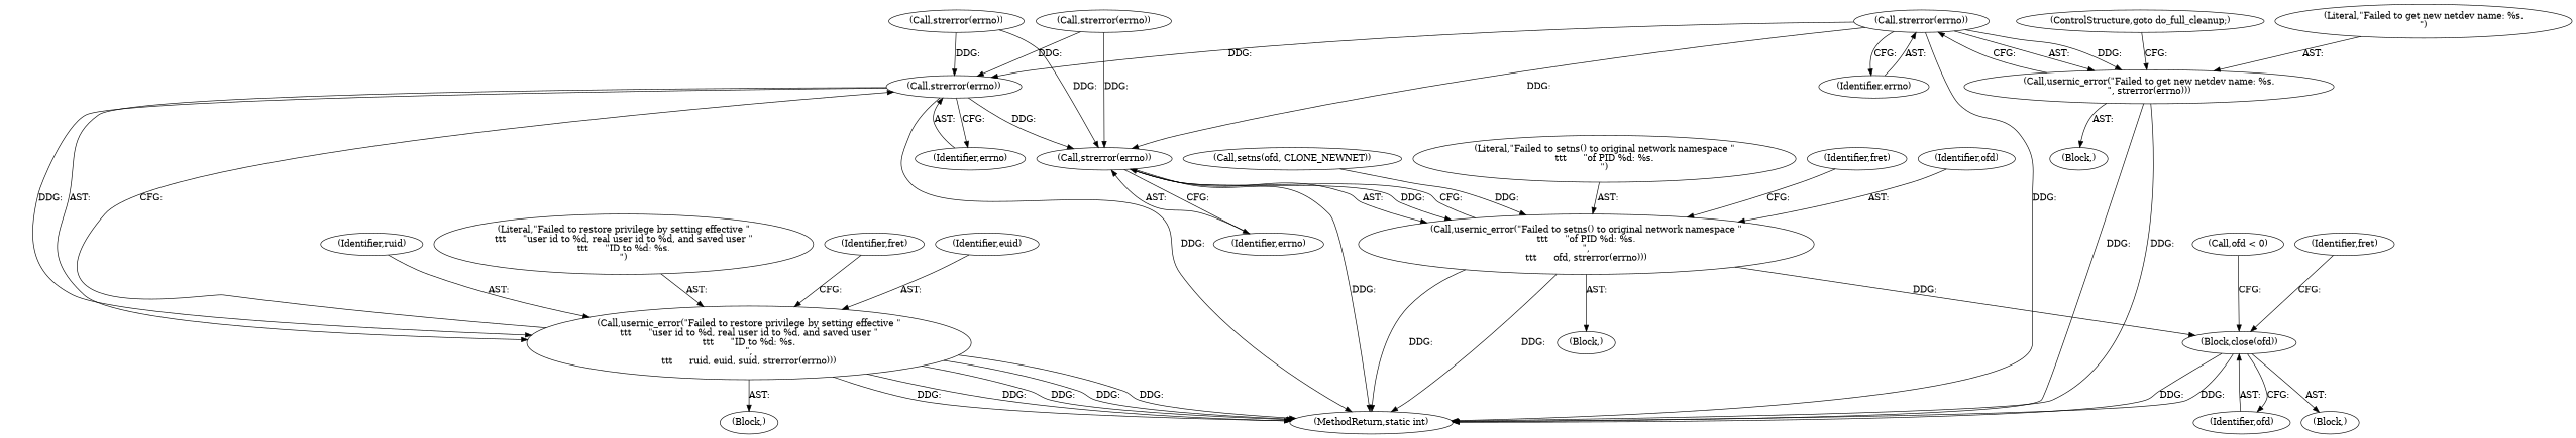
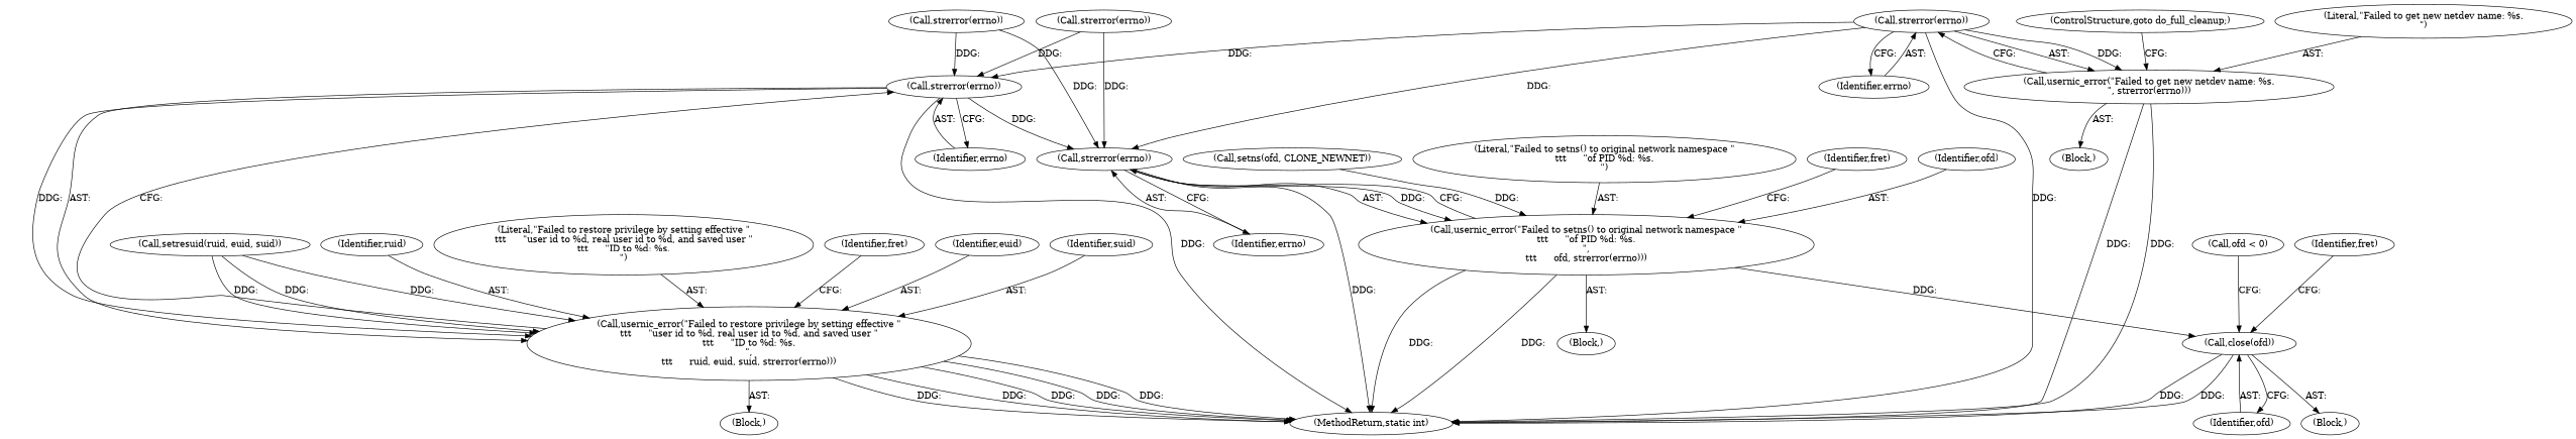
  digraph {
    n1 [label="(Call,strerror(errno))"]
    n2 [label="(Call,usernic_error(\"Failed to get new netdev name: %s.\n\", strerror(errno)))"]
    n3 [label="(Call,strerror(errno))"]
    n4 [label="(Call,strerror(errno))"]
    n5 [label="(MethodReturn,static int)"]
    n6 [label="(Identifier,errno)"]
    n7 [label="(Block,)"]
    n8 [label="(Call,usernic_error(\"Failed to restore privilege by setting effective \"\n\t\t\t      \"user id to %d, real user id to %d, and saved user \"\n\t\t\t      \"ID to %d: %s.\n\",\n\t\t\t      ruid, euid, suid, strerror(errno)))"]
    n9 [label="(Identifier,errno)"]
    n10 [label="(Call,usernic_error(\"Failed to setns() to original network namespace \"\n\t\t\t      \"of PID %d: %s.\n\",\n\t\t\t      ofd, strerror(errno)))"]
    n11 [label="(Identifier,errno)"]
    n12 [label="(Block,)"]
-   n13 [label="(Block,close(ofd))"]
+   n13 [label="(Call,close(ofd))"]
    n14 [label="(Block,)"]
    n15 [label="(Block,)"]
    n16 [label="(Identifier,ofd)"]
    n17 [label="(Literal,\"Failed to get new netdev name: %s.\n\")"]
+   n18 [label="(Call,setresuid(ruid, euid, suid))"]
    n19 [label="(Identifier,fret)"]
    n20 [label="(Call,strerror(errno))"]
    n21 [label="(Identifier,ofd)"]
    n22 [label="(Call,setns(ofd, CLONE_NEWNET))"]
    n23 [label="(Identifier,ruid)"]
    n24 [label="(Call,strerror(errno))"]
    n25 [label="(ControlStructure,goto do_full_cleanup;)"]
    n26 [label="(Literal,\"Failed to restore privilege by setting effective \"\n\t\t\t      \"user id to %d, real user id to %d, and saved user \"\n\t\t\t      \"ID to %d: %s.\n\")"]
    n27 [label="(Call,ofd < 0)"]
    n28 [label="(Identifier,fret)"]
    n29 [label="(Literal,\"Failed to setns() to original network namespace \"\n\t\t\t      \"of PID %d: %s.\n\")"]
    n30 [label="(Identifier,euid)"]
    n31 [label="(Identifier,fret)"]
+   n32 [label="(Identifier,suid)"]
    n1 -> n2 [label="AST: "]
    n1 -> n2 [label="DDG: "]
    n1 -> n3 [label="DDG: "]
    n1 -> n4 [label="DDG: "]
    n1 -> n5 [label="DDG: "]
    n1 -> n6 [label="CFG: "]
    n2 -> n1 [label="CFG: "]
    n2 -> n5 [label="DDG: "]
    n2 -> n5 [label="DDG: "]
    n2 -> n7 [label="AST: "]
    n3 -> n4 [label="DDG: "]
    n3 -> n5 [label="DDG: "]
    n3 -> n8 [label="AST: "]
    n3 -> n8 [label="DDG: "]
    n3 -> n9 [label="CFG: "]
    n4 -> n5 [label="DDG: "]
    n4 -> n10 [label="AST: "]
    n4 -> n10 [label="DDG: "]
    n4 -> n11 [label="CFG: "]
    n6 -> n1 [label="AST: "]
    n8 -> n3 [label="CFG: "]
    n8 -> n5 [label="DDG: "]
    n8 -> n5 [label="DDG: "]
    n8 -> n5 [label="DDG: "]
    n8 -> n5 [label="DDG: "]
    n8 -> n5 [label="DDG: "]
    n8 -> n12 [label="AST: "]
    n9 -> n3 [label="AST: "]
    n10 -> n4 [label="CFG: "]
    n10 -> n5 [label="DDG: "]
    n10 -> n5 [label="DDG: "]
    n10 -> n13 [label="DDG: "]
    n10 -> n14 [label="AST: "]
    n11 -> n4 [label="AST: "]
    n13 -> n5 [label="DDG: "]
    n13 -> n5 [label="DDG: "]
    n13 -> n15 [label="AST: "]
    n13 -> n16 [label="CFG: "]
    n16 -> n13 [label="AST: "]
    n17 -> n2 [label="AST: "]
+   n18 -> n8 [label="DDG: "]
+   n18 -> n8 [label="DDG: "]
+   n18 -> n8 [label="DDG: "]
    n19 -> n10 [label="CFG: "]
    n20 -> n3 [label="DDG: "]
    n20 -> n4 [label="DDG: "]
    n21 -> n10 [label="AST: "]
    n22 -> n10 [label="DDG: "]
    n23 -> n8 [label="AST: "]
    n24 -> n3 [label="DDG: "]
    n24 -> n4 [label="DDG: "]
    n25 -> n2 [label="CFG: "]
    n26 -> n8 [label="AST: "]
    n27 -> n13 [label="CFG: "]
    n28 -> n8 [label="CFG: "]
    n29 -> n10 [label="AST: "]
    n30 -> n8 [label="AST: "]
    n31 -> n13 [label="CFG: "]
+   n32 -> n8 [label="AST: "]
  }
